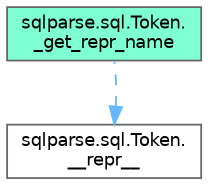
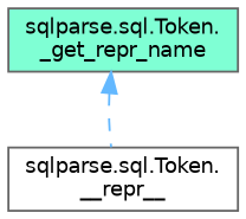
  digraph {
    rankdir=TB
    node [fontname=Helvetica fontsize=10 shape=box style=filled]
    n1 [color=gray40 fillcolor=aquamarine fontcolor=black height=0.2 label="sqlparse.sql.Token.\l_get_repr_name" width=0.4]
    n2 [color=grey40 fillcolor=white height=0.2 label="sqlparse.sql.Token.\l__repr__" width=0.4]
-   n2 -> n1 [color=steelblue1 dir=back fontname=Helvetica fontsize=10 labelfontname=Helvetica labelfontsize=10 style=dashed]
+   n1 -> n2 [color=steelblue1 dir=back fontname=Helvetica fontsize=10 labelfontname=Helvetica labelfontsize=10 style=dashed]
  }
